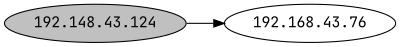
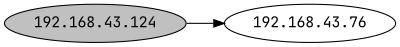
  digraph {
    rankdir=LR
    fontname="JetBrains Mono"
    node [fontname="JetBrains Mono"]
-   n1 [fillcolor=grey label="192.148.43.124" style=filled]
+   n1 [fillcolor=grey label="192.168.43.124" style=filled]
    n2 [label="192.168.43.76"]
    n1 -> n2 [fontname="JetBrains Mono"]
  }
